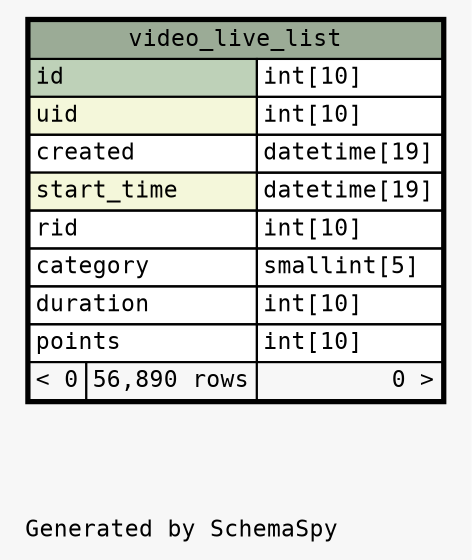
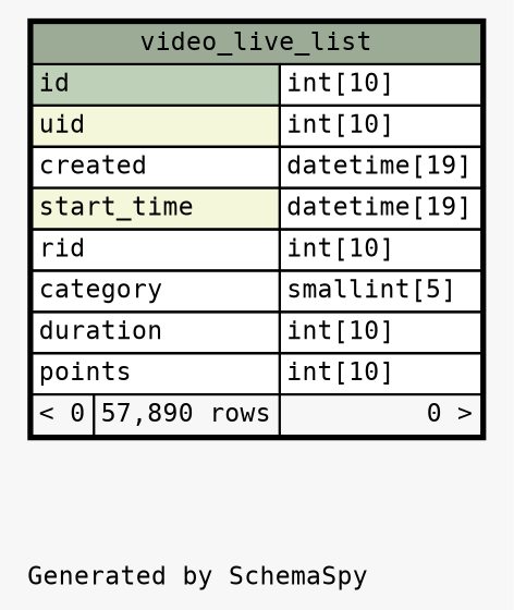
  digraph {
    bgcolor="#f7f7f7"
    fontname="DejaVu Sans Mono"
    fontsize=11
    label="\nGenerated by SchemaSpy"
    labeljust=l
    nodesep=0.18
    rankdir=TB
    ranksep=0.46
-   n1 [fontname="DejaVu Sans Mono" fontsize=11 label=<     <TABLE BORDER="2" CELLBORDER="1" CELLSPACING="0" BGCOLOR="#ffffff">       <TR><TD COLSPAN="3" BGCOLOR="#9bab96" ALIGN="CENTER">video_live_list</TD></TR>       <TR><TD PORT="id" COLSPAN="2" BGCOLOR="#bed1b8" ALIGN="LEFT">id</TD><TD PORT="id.type" ALIGN="LEFT">int[10]</TD></TR>       <TR><TD PORT="uid" COLSPAN="2" BGCOLOR="#f4f7da" ALIGN="LEFT">uid</TD><TD PORT="uid.type" ALIGN="LEFT">int[10]</TD></TR>       <TR><TD PORT="created" COLSPAN="2" ALIGN="LEFT">created</TD><TD PORT="created.type" ALIGN="LEFT">datetime[19]</TD></TR>       <TR><TD PORT="start_time" COLSPAN="2" BGCOLOR="#f4f7da" ALIGN="LEFT">start_time</TD><TD PORT="start_time.type" ALIGN="LEFT">datetime[19]</TD></TR>       <TR><TD PORT="rid" COLSPAN="2" ALIGN="LEFT">rid</TD><TD PORT="rid.type" ALIGN="LEFT">int[10]</TD></TR>       <TR><TD PORT="category" COLSPAN="2" ALIGN="LEFT">category</TD><TD PORT="category.type" ALIGN="LEFT">smallint[5]</TD></TR>       <TR><TD PORT="duration" COLSPAN="2" ALIGN="LEFT">duration</TD><TD PORT="duration.type" ALIGN="LEFT">int[10]</TD></TR>       <TR><TD PORT="points" COLSPAN="2" ALIGN="LEFT">points</TD><TD PORT="points.type" ALIGN="LEFT">int[10]</TD></TR>       <TR><TD ALIGN="LEFT" BGCOLOR="#f7f7f7">&lt; 0</TD><TD ALIGN="RIGHT" BGCOLOR="#f7f7f7">56,890 rows</TD><TD ALIGN="RIGHT" BGCOLOR="#f7f7f7">0 &gt;</TD></TR>     </TABLE>> shape=plaintext]
+   n1 [fontname="DejaVu Sans Mono" fontsize=11 label=<     <TABLE BORDER="2" CELLBORDER="1" CELLSPACING="0" BGCOLOR="#ffffff">       <TR><TD COLSPAN="3" BGCOLOR="#9bab96" ALIGN="CENTER">video_live_list</TD></TR>       <TR><TD PORT="id" COLSPAN="2" BGCOLOR="#bed1b8" ALIGN="LEFT">id</TD><TD PORT="id.type" ALIGN="LEFT">int[10]</TD></TR>       <TR><TD PORT="uid" COLSPAN="2" BGCOLOR="#f4f7da" ALIGN="LEFT">uid</TD><TD PORT="uid.type" ALIGN="LEFT">int[10]</TD></TR>       <TR><TD PORT="created" COLSPAN="2" ALIGN="LEFT">created</TD><TD PORT="created.type" ALIGN="LEFT">datetime[19]</TD></TR>       <TR><TD PORT="start_time" COLSPAN="2" BGCOLOR="#f4f7da" ALIGN="LEFT">start_time</TD><TD PORT="start_time.type" ALIGN="LEFT">datetime[19]</TD></TR>       <TR><TD PORT="rid" COLSPAN="2" ALIGN="LEFT">rid</TD><TD PORT="rid.type" ALIGN="LEFT">int[10]</TD></TR>       <TR><TD PORT="category" COLSPAN="2" ALIGN="LEFT">category</TD><TD PORT="category.type" ALIGN="LEFT">smallint[5]</TD></TR>       <TR><TD PORT="duration" COLSPAN="2" ALIGN="LEFT">duration</TD><TD PORT="duration.type" ALIGN="LEFT">int[10]</TD></TR>       <TR><TD PORT="points" COLSPAN="2" ALIGN="LEFT">points</TD><TD PORT="points.type" ALIGN="LEFT">int[10]</TD></TR>       <TR><TD ALIGN="LEFT" BGCOLOR="#f7f7f7">&lt; 0</TD><TD ALIGN="RIGHT" BGCOLOR="#f7f7f7">57,890 rows</TD><TD ALIGN="RIGHT" BGCOLOR="#f7f7f7">0 &gt;</TD></TR>     </TABLE>> shape=plaintext]
  }
